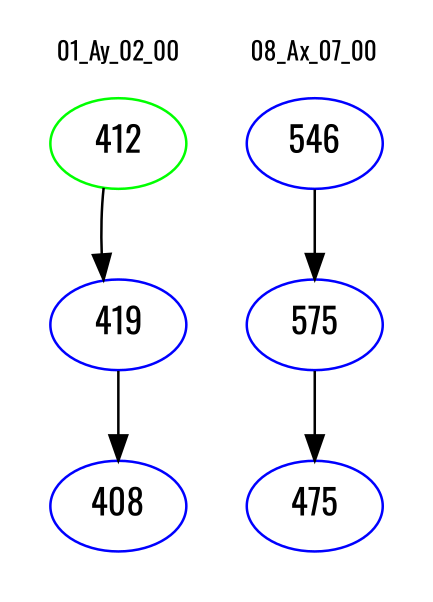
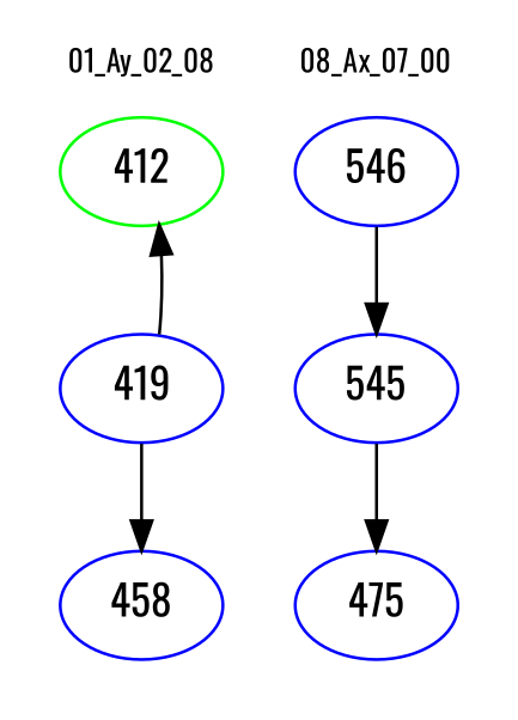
  digraph {
    fontname=Oswald
    node [color=blue fontname=Oswald]
    edge [color=black fontname=Oswald]
    n1 [color=green label=412]
    n2 [label=419]
-   n3 [label=408]
+   n3 [label=458]
    n4 [label=546]
-   n5 [label=575]
+   n5 [label=545]
    n6 [label=475]
    subgraph cluster_1 {
      color=white
      fontsize=10
-     label="01_Ay_02_00"
+     label="01_Ay_02_08"
      n1
      n2
      n3
    }
    subgraph cluster_2 {
      color=white
      fontsize=10
      label="08_Ax_07_00"
      n4
      n5
      n6
    }
-   n1 -> n2
+   n2 -> n1
    n2 -> n3
    n4 -> n5
    n5 -> n6
  }
